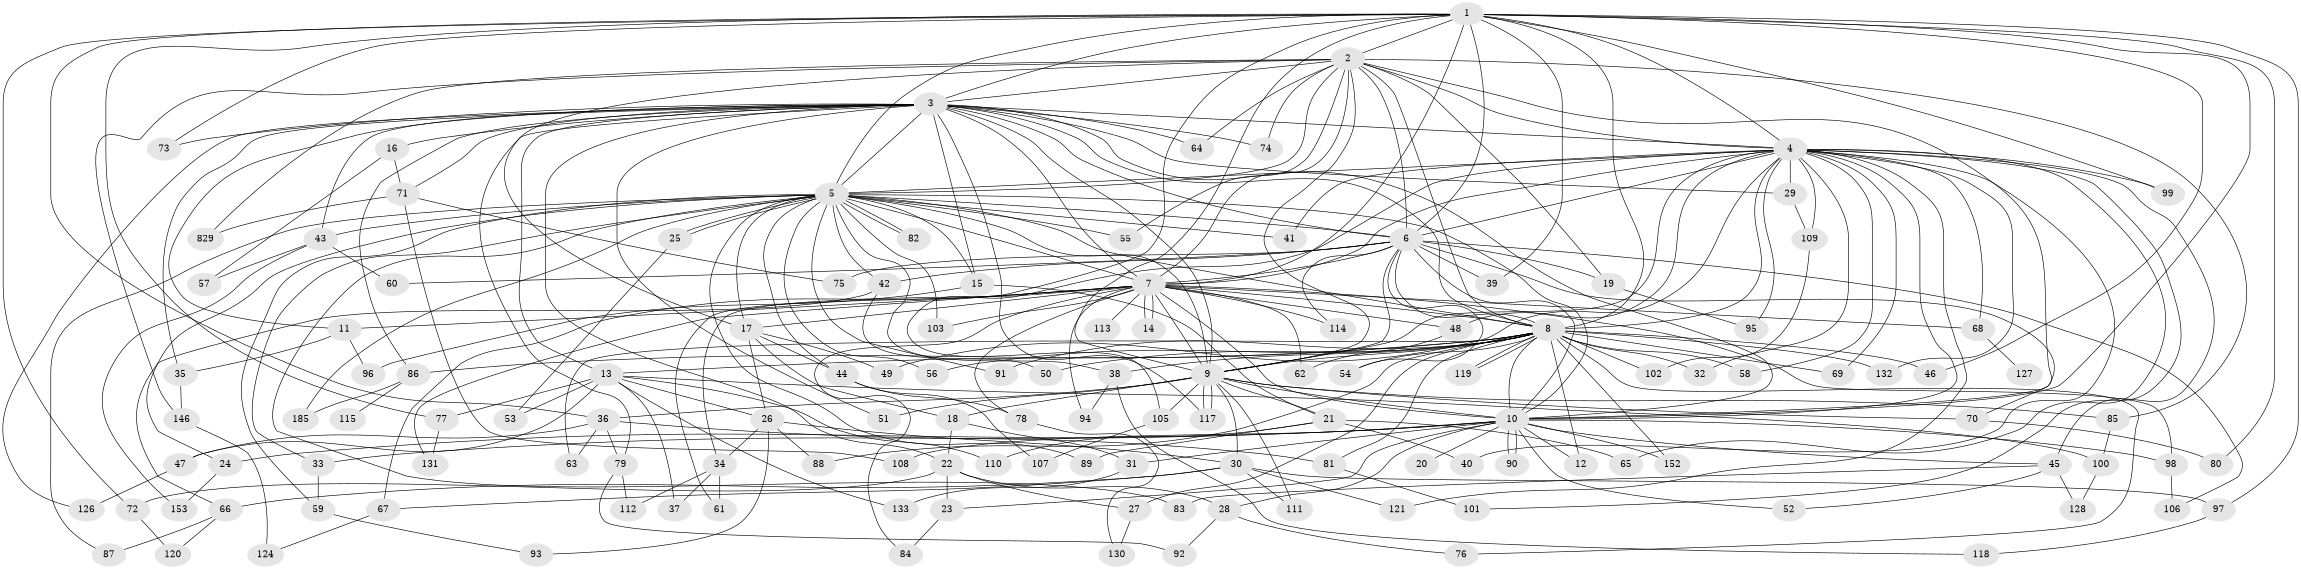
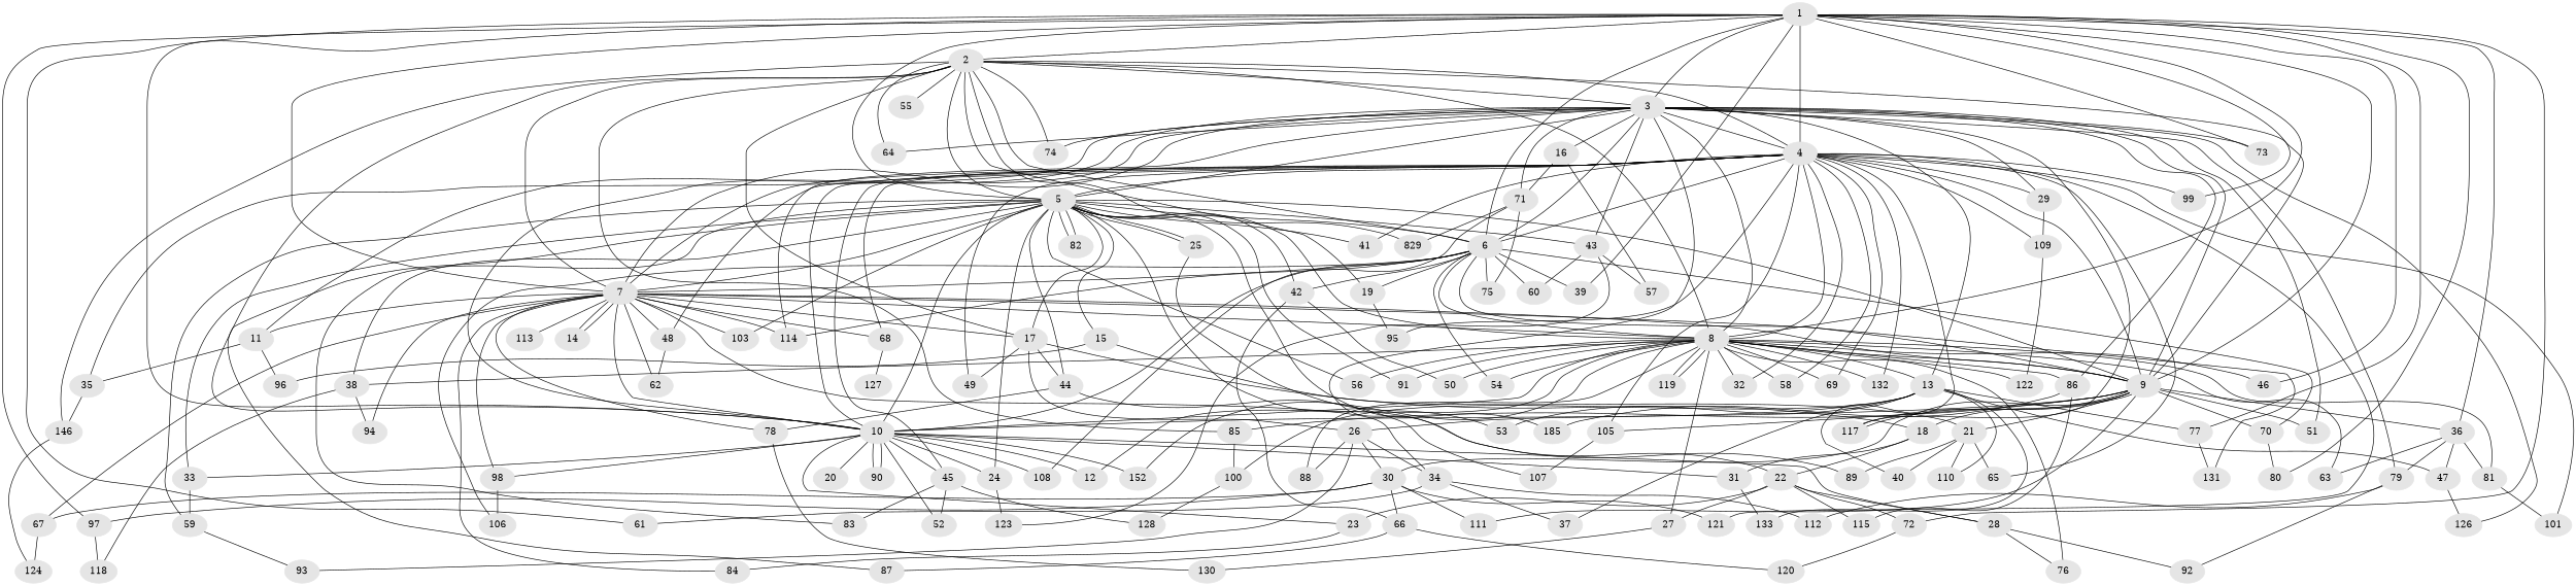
  graph {
    node [color=gray90 style=filled]
    1
    2
    3
    4
    5
    6
    7
    8
    9
    10
    36
    39
    46
    61
    72
    73
    77
    80
    97
    99
    17
    19
    55
    64
    74
    85
    n27 [label=146]
    n28 [label=829]
    11
    13
    15
    16
    22
    29
    35
    43
    51
    71
    79
    86
    126
    117
    32
    40
    41
    45
    48
    49
    58
    65
    68
    69
    95
    101
    105
    109
    121
    132
    24
    25
    33
    38
    42
    44
    56
    59
    82
    83
    87
    89
    91
    103
    n73 [label=185]
    54
    60
    70
    75
    106
    114
    113
    14
    34
    62
    67
    78
    84
    94
    98
    131
    12
    27
    50
    63
    76
    81
    88
    n97 [label=152]
    119
-   122 [label=102]
+   122
    18
    21
    30
    111
    20
    23
    28
    31
    52
    90
    108
    47
    120
    118
    26
    100
    124
    96
    37
    53
    110
    133
    57
    115
-   123 [label=153]
+   123
    92
    112
    128
    127
    107
    66
    93
    130
    1 -- 2
    1 -- 3
    1 -- 4
    1 -- 5
    1 -- 6
    1 -- 7
    1 -- 8
    1 -- 9
    1 -- 10
    1 -- 36
    1 -- 39
    1 -- 46
    1 -- 61
    1 -- 72
    1 -- 73
    1 -- 77
    1 -- 80
    1 -- 97
    1 -- 99
    2 -- 3
    2 -- 4
    2 -- 5
    2 -- 6
    2 -- 7
    2 -- 8
    2 -- 9
    2 -- 10
    2 -- 17
    2 -- 19
    2 -- 55
    2 -- 64
    2 -- 74
    2 -- 85
    2 -- n27
    2 -- n28
    3 -- 4
    3 -- 5
    3 -- 6
    3 -- 7
    3 -- 8
    3 -- 9
    3 -- 10
    3 -- 73
    3 -- 64
    3 -- 74
    3 -- 11
    3 -- 13
-   3 -- 15
+   3 -- 114
    3 -- 16
    3 -- 22
    3 -- 29
    3 -- 35
    3 -- 43
    3 -- 51
    3 -- 71
    3 -- 79
    3 -- 86
    3 -- 126
    3 -- 117
    4 -- 5
    4 -- 6
    4 -- 7
    4 -- 8
    4 -- 9
    4 -- 10
    4 -- 99
    4 -- 29
    4 -- 32
    4 -- 40
    4 -- 41
    4 -- 45
    4 -- 48
    4 -- 49
    4 -- 58
    4 -- 65
    4 -- 68
    4 -- 69
    4 -- 95
    4 -- 101
    4 -- 105
    4 -- 109
    4 -- 121
    4 -- 132
    5 -- 6
    5 -- 7
    5 -- 8
    5 -- 9
    5 -- 10
    5 -- 17
-   5 -- 55
    5 -- 15
    5 -- 43
    5 -- 41
    5 -- 24
    5 -- 25
    5 -- 25
    5 -- 33
    5 -- 38
    5 -- 42
    5 -- 44
    5 -- 56
    5 -- 59
    5 -- 82
    5 -- 82
    5 -- 83
    5 -- 87
    5 -- 89
    5 -- 91
    5 -- 103
    5 -- n73
    6 -- 7
    6 -- 8
    6 -- 9
    6 -- 10
    6 -- 39
    6 -- 19
    6 -- 42
    6 -- 54
    6 -- 60
    6 -- 70
    6 -- 75
    6 -- 106
    6 -- 114
    7 -- 8
    7 -- 9
    7 -- 10
    7 -- 17
    7 -- 11
    7 -- 48
    7 -- 68
    7 -- 103
    7 -- 114
    7 -- 113
    7 -- 14
    7 -- 14
    7 -- 34
    7 -- 62
    7 -- 67
    7 -- 78
    7 -- 84
    7 -- 94
    7 -- 98
    7 -- 131
    8 -- 9
    8 -- 10
    8 -- 46
    8 -- 13
    8 -- 86
    8 -- 32
    8 -- 58
    8 -- 69
    8 -- 132
    8 -- 38
    8 -- 56
    8 -- 91
    8 -- 54
    8 -- 12
    8 -- 27
    8 -- 50
    8 -- 63
    8 -- 76
    8 -- 81
    8 -- 88
    8 -- n97
    8 -- 119
    8 -- 119
    8 -- 122
    9 -- 10
    9 -- 36
    9 -- 85
    9 -- 51
    9 -- 117
    9 -- 117
    9 -- 105
    9 -- 70
    9 -- 18
    9 -- 21
    9 -- 30
    9 -- 111
    10 -- 45
    10 -- 24
    10 -- 33
    10 -- 98
    10 -- 12
    10 -- n97
    10 -- 20
    10 -- 23
    10 -- 28
    10 -- 31
    10 -- 52
    10 -- 90
    10 -- 90
    10 -- 108
    36 -- 79
    36 -- 63
    36 -- 81
    36 -- 47
    72 -- 120
    77 -- 131
    97 -- 118
    17 -- 49
    17 -- 44
    17 -- 18
    17 -- 26
    19 -- 95
    85 -- 100
    n27 -- 124
    11 -- 35
    11 -- 96
    13 -- 77
    13 -- 47
    13 -- 26
    13 -- 100
    13 -- 37
    13 -- 53
    13 -- 110
    13 -- 133
    15 -- 21
    15 -- 96
    16 -- 71
    16 -- 57
    22 -- 72
    22 -- 27
    22 -- 23
    22 -- 28
+   22 -- 115
    29 -- 109
    35 -- n27
    43 -- 60
    43 -- 57
    43 -- 123
    71 -- n28
    71 -- 75
    71 -- 108
    79 -- 92
    79 -- 112
    86 -- n73
    86 -- 115
    45 -- 83
    45 -- 52
    45 -- 128
    48 -- 62
    68 -- 127
    105 -- 107
    109 -- 122
    24 -- 123
    25 -- 53
    33 -- 59
    38 -- 94
    38 -- 118
    42 -- 50
    42 -- 66
    44 -- 78
    44 -- 107
    59 -- 93
    70 -- 80
    34 -- 61
    34 -- 37
    34 -- 112
    67 -- 124
    78 -- 130
    98 -- 106
    27 -- 130
    81 -- 101
    18 -- 22
    18 -- 31
    21 -- 40
    21 -- 65
    21 -- 89
    21 -- 110
    30 -- 97
    30 -- 121
    30 -- 67
    30 -- 111
    30 -- 66
    23 -- 84
    28 -- 76
    28 -- 92
    31 -- 133
    47 -- 126
    26 -- 34
    26 -- 88
    26 -- 30
    26 -- 93
    100 -- 128
    66 -- 87
    66 -- 120
  }
